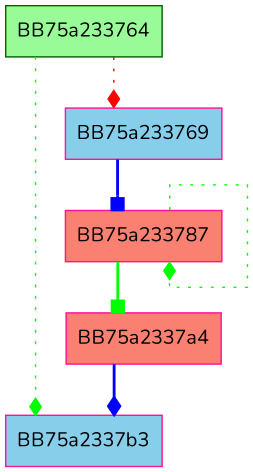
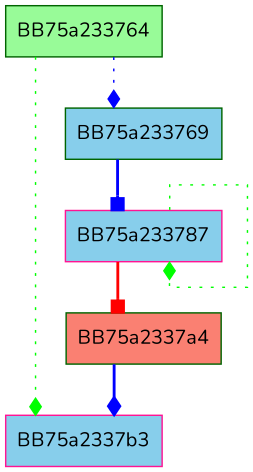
  digraph {
    fontname=Nunito
    splines=ortho
    node [color=deeppink fillcolor=skyblue fontname=Nunito shape=box style=filled]
    edge [arrowhead=diamond color=green fontname=Nunito style=dotted]
    BB75a233764 [color=darkgreen fillcolor=palegreen]
    BB75a2337b3
-   BB75a233769
-   BB75a233787 [fillcolor=salmon]
-   BB75a2337a4 [fillcolor=salmon]
+   BB75a233769 [color=darkgreen]
+   BB75a233787
+   BB75a2337a4 [color=darkgreen fillcolor=salmon]
    BB75a233764 -> BB75a2337b3
-   BB75a233764 -> BB75a233769 [color=red]
+   BB75a233764 -> BB75a233769 [color=blue]
    BB75a233769 -> BB75a233787 [arrowhead=box color=blue style=bold]
    BB75a233787 -> BB75a233787
-   BB75a233787 -> BB75a2337a4 [arrowhead=box style=bold]
+   BB75a233787 -> BB75a2337a4 [arrowhead=box color=red style=bold]
    BB75a2337a4 -> BB75a2337b3 [color=blue style=bold]
  }
